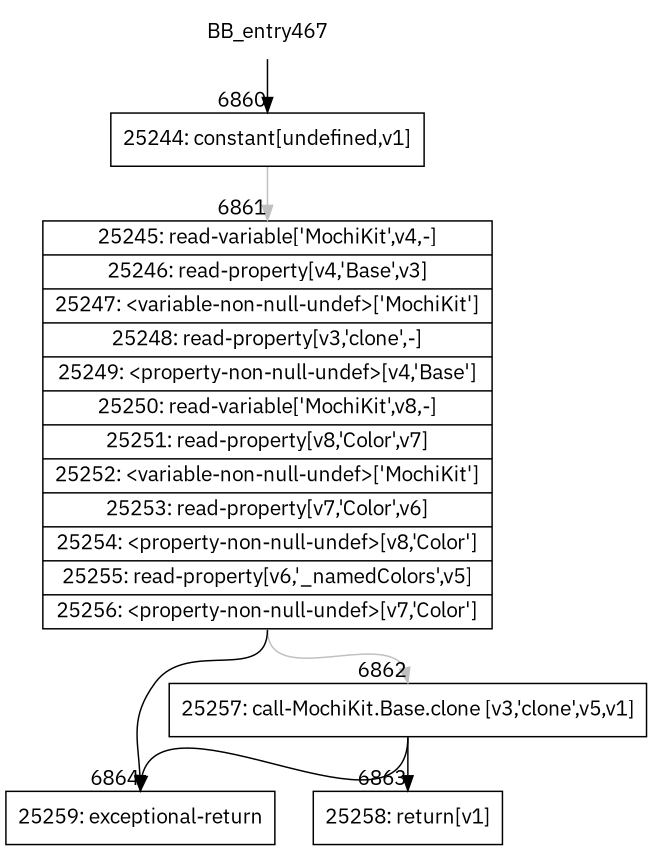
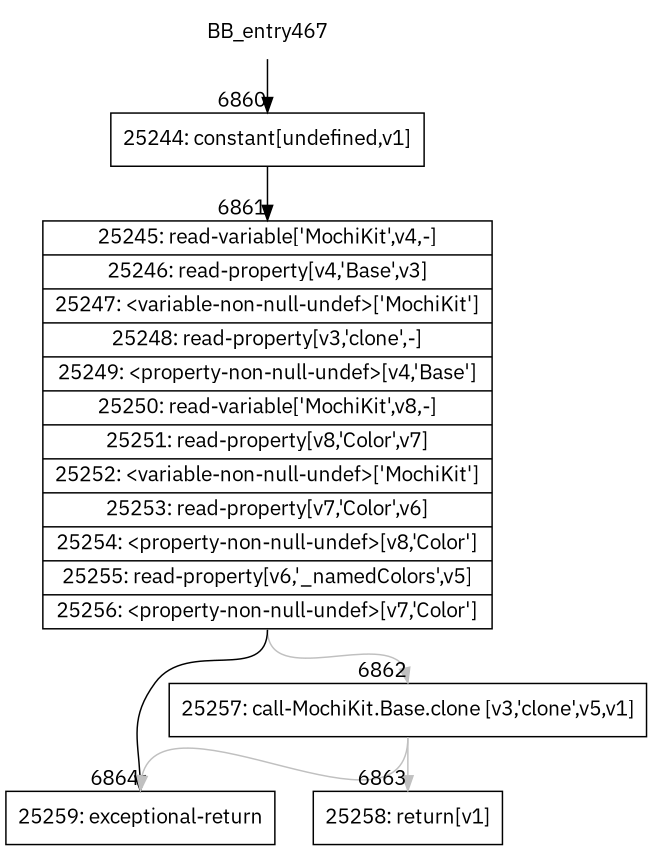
  digraph {
    fontname="IBM Plex Sans"
    rankdir=TD
    node [fontname="IBM Plex Sans" shape=record]
    edge [fontname="IBM Plex Sans" headport=n tailport=s]
    n1 [label=BB_entry467 shape=none]
    n2 [label="{25244: constant[undefined,v1]}"]
    n3 [label="{25245: read-variable['MochiKit',v4,-]|25246: read-property[v4,'Base',v3]|25247: \<variable-non-null-undef\>['MochiKit']|25248: read-property[v3,'clone',-]|25249: \<property-non-null-undef\>[v4,'Base']|25250: read-variable['MochiKit',v8,-]|25251: read-property[v8,'Color',v7]|25252: \<variable-non-null-undef\>['MochiKit']|25253: read-property[v7,'Color',v6]|25254: \<property-non-null-undef\>[v8,'Color']|25255: read-property[v6,'_namedColors',v5]|25256: \<property-non-null-undef\>[v7,'Color']}"]
    n4 [label="{25257: call-MochiKit.Base.clone [v3,'clone',v5,v1]}"]
    n5 [label="{25259: exceptional-return}"]
    n6 [label="{25258: return[v1]}"]
    n1 -> n2 [headlabel="    6860"]
-   n2 -> n3 [headlabel="      6861" color=gray]
+   n2 -> n3 [headlabel="      6861"]
    n3 -> n4 [color=gray headlabel="      6862"]
    n3 -> n5 [color=black headlabel="      6864"]
-   n4 -> n5 [color=black]
-   n4 -> n6 [headlabel="      6863"]
+   n4 -> n5 [color=gray]
+   n4 -> n6 [headlabel="      6863" color=gray]
  }
